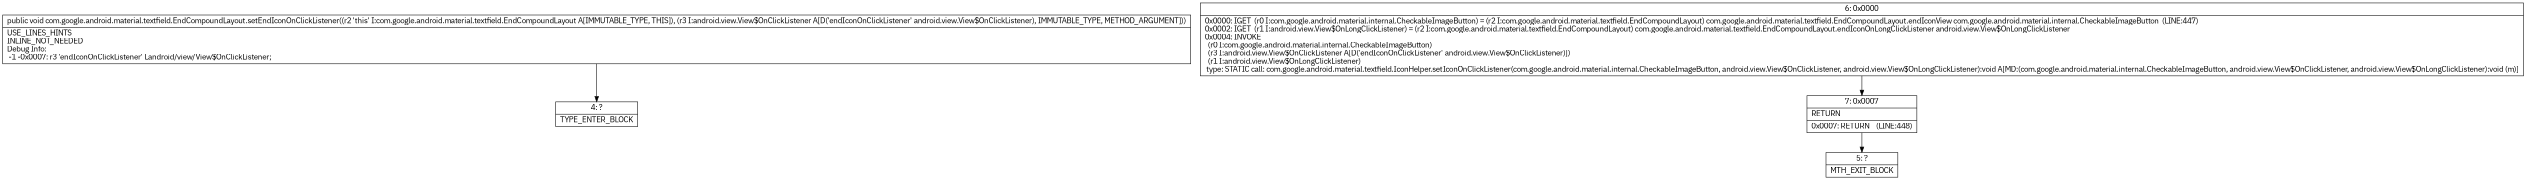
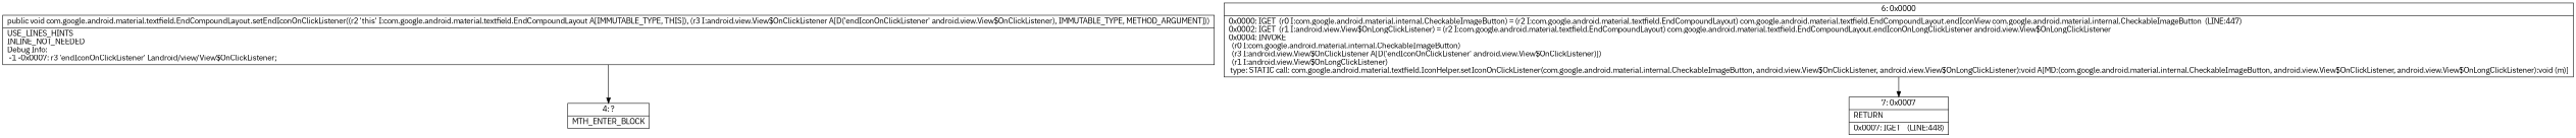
  digraph {
    fontname="IBM Plex Sans"
    node [fontname="IBM Plex Sans" shape=record]
    edge [fontname="IBM Plex Sans"]
-   n1 [label="{4\:\ ?|TYPE_ENTER_BLOCK\l}"]
+   n1 [label="{4\:\ ?|MTH_ENTER_BLOCK\l}"]
    n2 [label="{6\:\ 0x0000|0x0000: IGET  (r0 I:com.google.android.material.internal.CheckableImageButton) = (r2 I:com.google.android.material.textfield.EndCompoundLayout) com.google.android.material.textfield.EndCompoundLayout.endIconView com.google.android.material.internal.CheckableImageButton  (LINE:447)\l0x0002: IGET  (r1 I:android.view.View$OnLongClickListener) = (r2 I:com.google.android.material.textfield.EndCompoundLayout) com.google.android.material.textfield.EndCompoundLayout.endIconOnLongClickListener android.view.View$OnLongClickListener \l0x0004: INVOKE  \l  (r0 I:com.google.android.material.internal.CheckableImageButton)\l  (r3 I:android.view.View$OnClickListener A[D('endIconOnClickListener' android.view.View$OnClickListener)])\l  (r1 I:android.view.View$OnLongClickListener)\l type: STATIC call: com.google.android.material.textfield.IconHelper.setIconOnClickListener(com.google.android.material.internal.CheckableImageButton, android.view.View$OnClickListener, android.view.View$OnLongClickListener):void A[MD:(com.google.android.material.internal.CheckableImageButton, android.view.View$OnClickListener, android.view.View$OnLongClickListener):void (m)]\l}"]
-   n3 [label="{7\:\ 0x0007|RETURN\l|0x0007: RETURN    (LINE:448)\l}"]
-   n4 [label="{5\:\ ?|MTH_EXIT_BLOCK\l}"]
+   n3 [label="{7\:\ 0x0007|RETURN\l|0x0007: IGET    (LINE:448)\l}"]
    n5 [label="{public void com.google.android.material.textfield.EndCompoundLayout.setEndIconOnClickListener((r2 'this' I:com.google.android.material.textfield.EndCompoundLayout A[IMMUTABLE_TYPE, THIS]), (r3 I:android.view.View$OnClickListener A[D('endIconOnClickListener' android.view.View$OnClickListener), IMMUTABLE_TYPE, METHOD_ARGUMENT]))  | USE_LINES_HINTS\lINLINE_NOT_NEEDED\lDebug Info:\l  \-1 \-0x0007: r3 'endIconOnClickListener' Landroid\/view\/View$OnClickListener;\l}"]
    n2 -> n3
-   n3 -> n4
    n5 -> n1
  }
